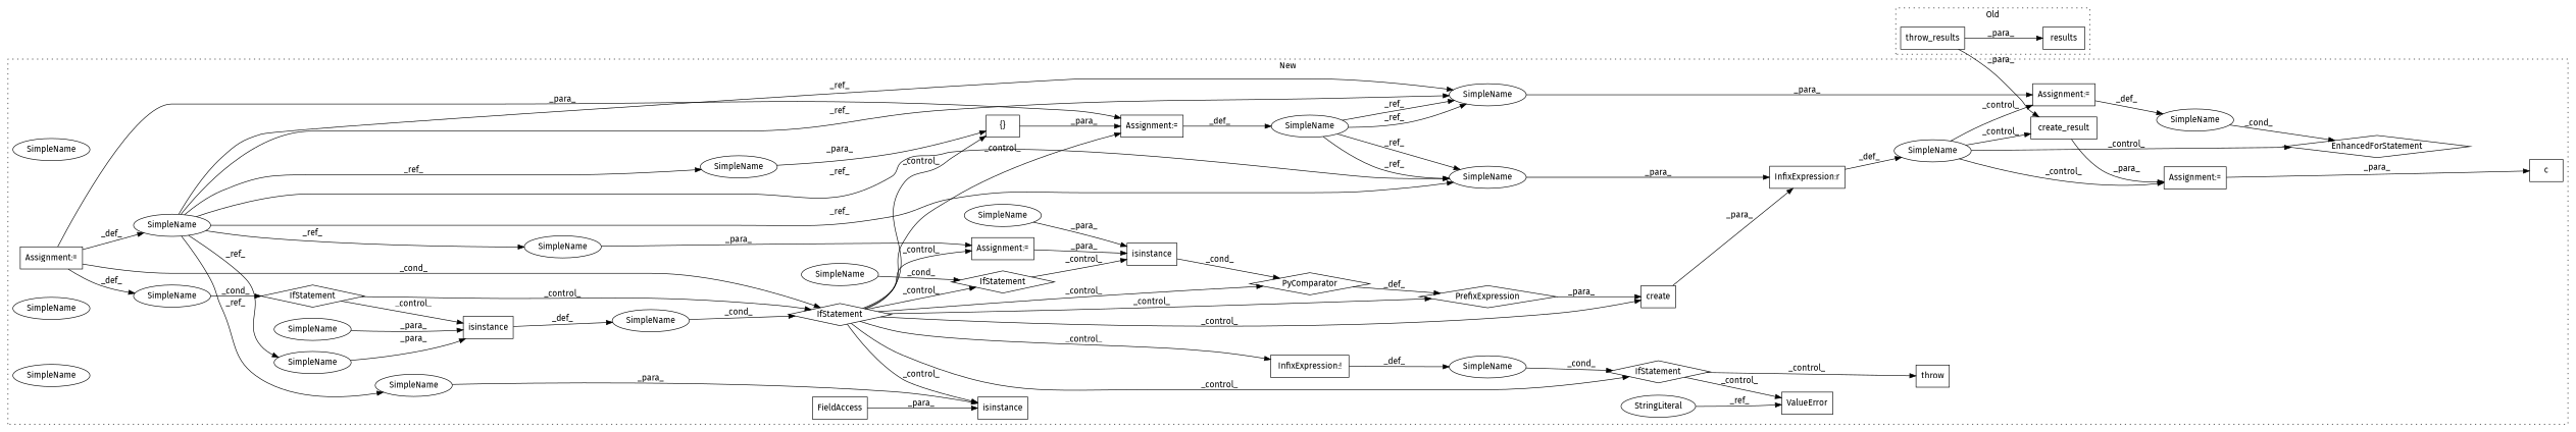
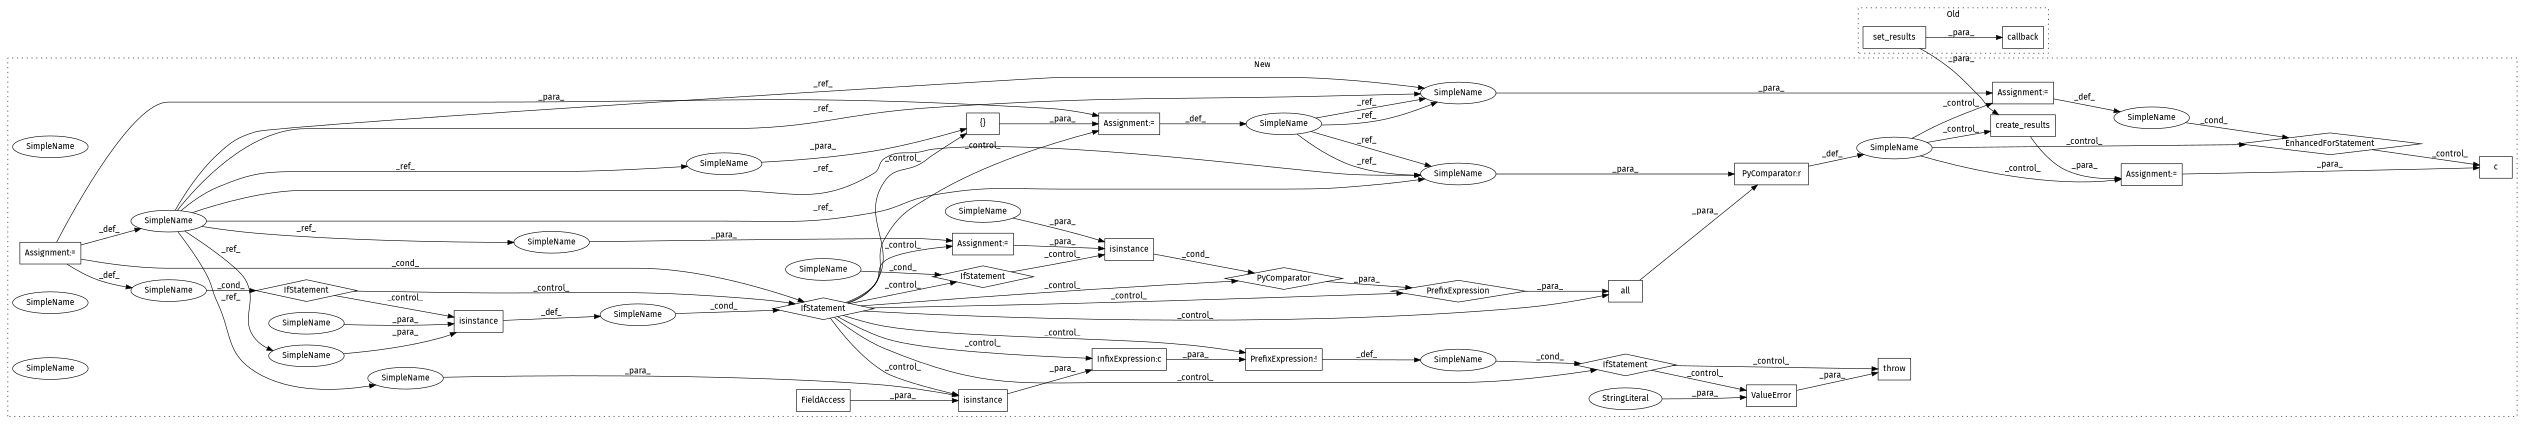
  digraph {
    fontname="Fira Sans"
    rankdir=LR
    node [a=42 fontname="Fira Sans" l=8 shape=box]
    edge [fontname="Fira Sans"]
-   n1 [a=32 l="9,1" label=results s="5622,5665"]
-   n2 [a=32 l="12,1" label=throw_results s="5631,5664"]
+   n1 [a=32 l="9,1" label=callback s="5622,5665"]
+   n2 [a=32 l="12,1" label=set_results s="5631,5664"]
    n3 [a=25 l="4,2" label=IfStatement s="1426,1446" shape=diamond]
    n4 [label=SimpleName shape=ellipse l=""]
+   n5 [a=27 l=4 label="InfixExpression:c" s=1582]
    n6 [label=SimpleName shape=ellipse l=""]
    n7 [a=109 l=118 label=PrefixExpression s=1603 shape=diamond]
-   n8 [a=32 l="17,-5" label=create s="1586,1721"]
-   n9 [a=38 l=1 label="InfixExpression:!" s=1555]
+   n8 [a=32 l="17,-5" label=all s="1586,1721"]
+   n9 [a=38 l=1 label="PrefixExpression:!" s=1555]
    n10 [a=113 l=24 label=PyComparator s=1689 shape=diamond]
    n11 [a=4 l="1,1" label="{}" s="1519,1528"]
    n12 [a=32 l="2,1" label=c s="6498,6508"]
    n13 [label=SimpleName shape=ellipse l=""]
    n14 [a=70 l="61,2" label=EnhancedForStatement s="6407,6484" shape=diamond]
-   n15 [a=32 l="14,1" label=create_result s="6361,6396"]
+   n15 [a=32 l="14,1" label=create_results s="6361,6396"]
    n16 [l=1 label=SimpleName s=6472 shape=ellipse]
    n17 [a=32 l="11,1" label=isinstance s="1557,1581"]
-   n18 [a=27 l=4 label="InfixExpression:r" s=6332]
+   n18 [a=27 l=4 label="PyComparator:r" s=6332]
    n19 [label=SimpleName s=1270 shape=ellipse]
    n20 [a=32 l="11,1" label=isinstance s="1603,1624"]
    n21 [a=32 l="11,1" label=isinstance s="1460,1488"]
    n22 [a=53 l=6 label=throw s=1729]
    n23 [a=22 l=4 label=FieldAccess s=1577]
    n24 [l=5 label=SimpleName s=1708 shape=ellipse]
    n25 [a=25 l=24 label=IfStatement s=1689 shape=diamond]
    n26 [label=SimpleName shape=ellipse l=""]
    n27 [a=25 l="4,2" label=IfStatement s="1551,1717" shape=diamond]
    n28 [label=SimpleName s=1501 shape=ellipse]
    n29 [a=7 l="61,2" label="Assignment:=" s="6407,6484"]
    n30 [a=25 l="4,2" label=IfStatement s="1456,1489" shape=diamond]
    n31 [a=32 l="11,1" label=ValueError s="1735,1808"]
    n32 [a=7 l=1 label="Assignment:=" s=6360]
    n33 [a=7 label="Assignment:=" s=1270]
    n34 [a=7 l=1 label="Assignment:=" s=1509]
    n35 [a=7 l=24 label="Assignment:=" s=1689]
    n36 [a=45 l=62 label=StringLiteral s=1746 shape=ellipse]
    n37 [label=SimpleName s=1616 shape=ellipse]
    n38 [label=SimpleName s=1480 shape=ellipse]
    n39 [label=SimpleName s=1568 shape=ellipse]
    n40 [label=SimpleName s=1696 shape=ellipse]
    n41 [label=SimpleName s=1520 shape=ellipse]
    n42 [label=SimpleName s=6324 shape=ellipse]
    n43 [label=SimpleName s=6476 shape=ellipse]
    n44 [label=SimpleName s=1471 shape=ellipse]
    n45 [l=5 label=SimpleName s=1708 shape=ellipse]
    n46 [label=SimpleName s=6324 shape=ellipse]
    n47 [label=SimpleName s=6476 shape=ellipse]
    subgraph cluster_1 {
      label=Old
      style=dotted
      n1
      n2
    }
    subgraph cluster_2 {
      label=New
      style=dotted
      n3
      n4
+     n5
      n6
      n7
      n8
      n9
      n10
      n11
      n12
      n13
      n14
      n15
      n16
      n17
      n18
      n19
      n20
      n21
      n22
      n23
      n24
      n25
      n26
      n27
      n28
      n29
      n30
      n31
      n32
      n33
      n34
      n35
      n36
      n37
      n38
      n39
      n40
      n41
      n42
      n43
      n44
      n45
      n46
      n47
    }
    n2 -> n1 [label=_para_]
    n2 -> n15 [label=_para_]
    n3 -> n21 [label=_control_]
    n3 -> n30 [label=_control_]
    n4 -> n3 [label=_cond_]
+   n5 -> n9 [label=_para_]
    n6 -> n30 [label=_cond_]
    n7 -> n8 [label=_para_]
    n8 -> n18 [label=_para_]
    n9 -> n26 [label=_def_]
-   n10 -> n7 [label=_def_]
+   n10 -> n7 [label=_para_]
    n11 -> n34 [label=_para_]
    n13 -> n14 [label=_control_]
    n13 -> n15 [label=_control_]
    n13 -> n29 [label=_control_]
    n13 -> n32 [label=_control_]
+   n14 -> n12 [label=_control_]
    n15 -> n32 [label=_para_]
    n16 -> n14 [label=_cond_]
+   n17 -> n5 [label=_para_]
    n18 -> n13 [label=_def_]
    n19 -> n39 [label=_ref_]
    n19 -> n40 [label=_ref_]
    n19 -> n41 [label=_ref_]
    n19 -> n44 [label=_ref_]
    n19 -> n46 [label=_ref_]
    n19 -> n46 [label=_ref_]
    n19 -> n47 [label=_ref_]
    n19 -> n47 [label=_ref_]
    n20 -> n10 [label=_cond_]
    n21 -> n6 [label=_def_]
    n23 -> n17 [label=_para_]
    n25 -> n20 [label=_control_]
    n26 -> n27 [label=_cond_]
    n27 -> n22 [label=_control_]
    n27 -> n31 [label=_control_]
    n28 -> n46 [label=_ref_]
    n28 -> n46 [label=_ref_]
    n28 -> n47 [label=_ref_]
    n28 -> n47 [label=_ref_]
    n29 -> n16 [label=_def_]
+   n30 -> n5 [label=_control_]
    n30 -> n7 [label=_control_]
    n30 -> n8 [label=_control_]
    n30 -> n9 [label=_control_]
    n30 -> n10 [label=_control_]
    n30 -> n11 [label=_control_]
    n30 -> n17 [label=_control_]
    n30 -> n25 [label=_control_]
    n30 -> n27 [label=_control_]
    n30 -> n34 [label=_control_]
    n30 -> n35 [label=_control_]
+   n31 -> n22 [label=_para_]
    n32 -> n12 [label=_para_]
    n33 -> n4 [label=_def_]
    n33 -> n19 [label=_def_]
    n33 -> n30 [label=_cond_]
    n33 -> n34 [label=_para_]
    n34 -> n28 [label=_def_]
    n35 -> n20 [label=_para_]
-   n36 -> n31 [label=_ref_]
+   n36 -> n31 [label=_para_]
    n37 -> n20 [label=_para_]
    n38 -> n21 [label=_para_]
    n39 -> n17 [label=_para_]
    n40 -> n35 [label=_para_]
    n41 -> n11 [label=_para_]
    n44 -> n21 [label=_para_]
    n45 -> n25 [label=_cond_]
    n46 -> n18 [label=_para_]
    n47 -> n29 [label=_para_]
  }
